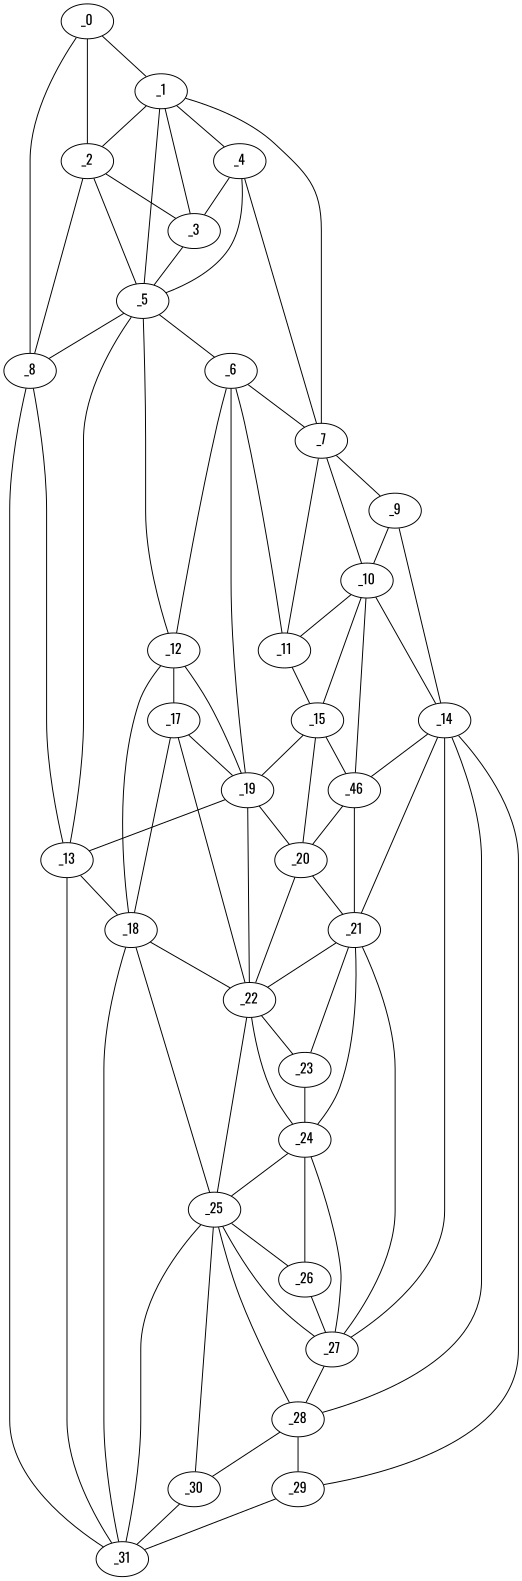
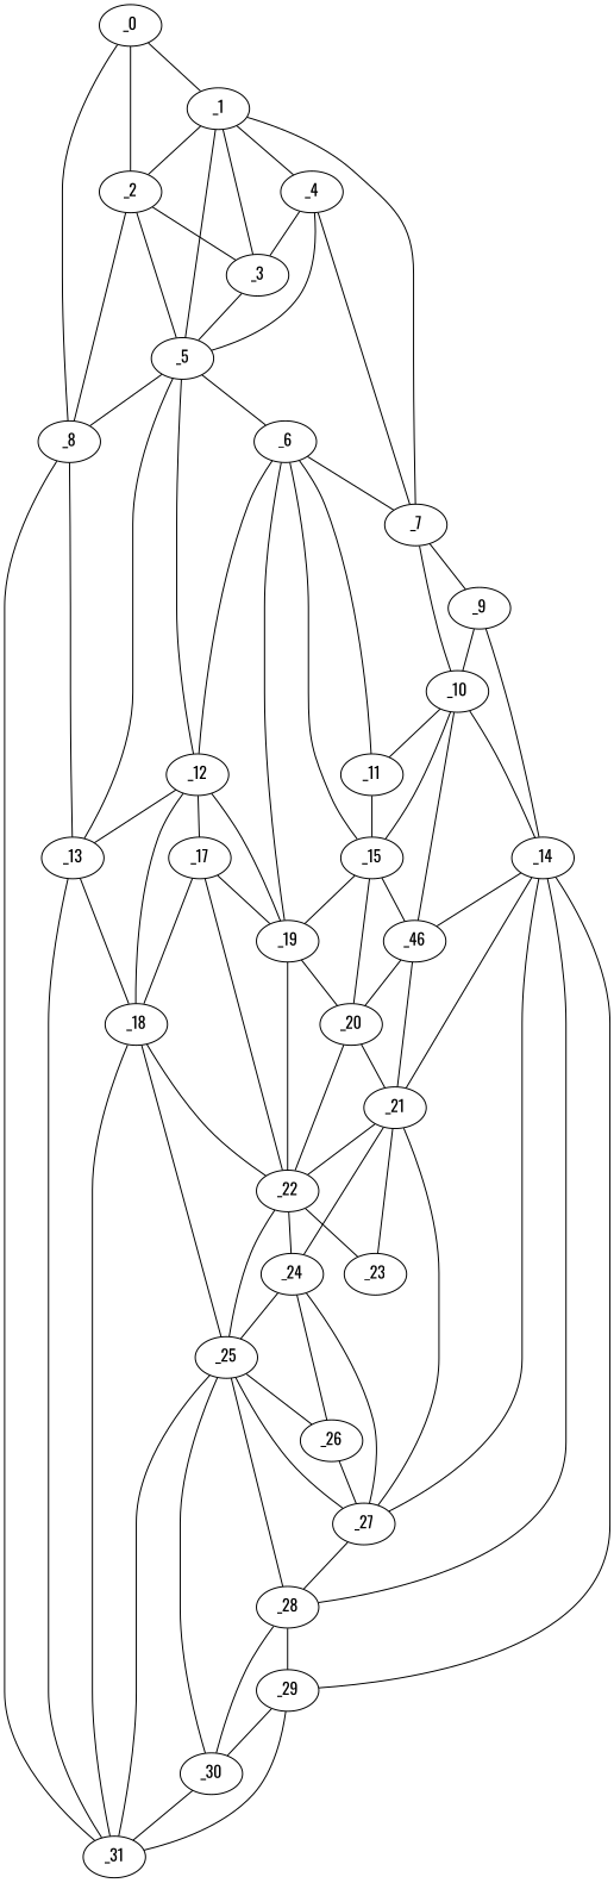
  graph {
    fontname=Oswald
    node [fontname=Oswald x=35 y=106]
    edge [fontname=Oswald valence=2]
    _0 [x=6]
    _1 [x=9 y=52]
    _2 [x=9 y=83]
    _8 [x=30]
    _3 [x=10 y=73]
    _4 [x=17 y=49]
    _5 [x=25 y=72]
    _7 [x=27 y=30]
    _13 [x=44 y=82]
    _31 [x=123 y=102]
    _6 [x=26 y=45]
    _12 [y=71]
    _9 [x=32 y=22]
    _11 [y=37]
    _10 [y=29]
    _14 [x=46 y=21]
    _18 [x=51 y=76]
    _15 [x=48 y=38]
    _19 [x=56 y=59]
    _17 [x=51 y=71]
    n21 [label=_46 x=50 y=31]
    _21 [x=70 y=36]
    _27 [x=106 y=50]
    _28 [x=112 y=52]
    _29 [x=119 y=55]
    _20 [x=58 y=37]
    _22 [x=75 y=57]
    _25 [x=92 y=58]
    _23 [x=81 y=45]
    _24 [x=90 y=48]
    _30 [x=119 y=75]
    _26 [x=96 y=50]
    _0 -- _1 [valence=1]
    _0 -- _2
    _0 -- _8 [valence=1]
    _1 -- _2 [valence=1]
    _1 -- _3
    _1 -- _4 [valence=1]
    _1 -- _5
    _1 -- _7
    _2 -- _8
    _2 -- _3
    _2 -- _5
    _8 -- _13
    _8 -- _31 [valence=1]
    _3 -- _5 [valence=1]
    _4 -- _3
    _4 -- _5
    _4 -- _7 [valence=1]
    _5 -- _8
    _5 -- _13 [valence=1]
    _5 -- _6 [valence=1]
    _5 -- _12 [valence=1]
    _7 -- _9
-   _7 -- _11 [valence=1]
    _7 -- _10
    _13 -- _31
    _13 -- _18
    _6 -- _7
    _6 -- _12
    _6 -- _11 [valence=1]
+   _6 -- _15
    _6 -- _19 [valence=1]
-   _19 -- _13
+   _12 -- _13
    _12 -- _18 [valence=1]
    _12 -- _19
    _12 -- _17
    _9 -- _10
    _9 -- _14 [valence=1]
    _11 -- _15
    _10 -- _11
    _10 -- _14 [valence=1]
    _10 -- _15
    _10 -- n21 [valence=1]
    _14 -- n21
    _14 -- _21 [valence=1]
    _14 -- _27
    _14 -- _28
    _14 -- _29 [valence=1]
    _18 -- _31
    _18 -- _22
    _18 -- _25
    _15 -- _19
    _15 -- n21
    _15 -- _20
    _19 -- _20
    _19 -- _22 [valence=1]
    _17 -- _18 [valence=1]
    _17 -- _19
    _17 -- _22 [valence=1]
    n21 -- _21
    n21 -- _20
    _21 -- _27
    _21 -- _22 [valence=1]
    _21 -- _23
    _21 -- _24
    _27 -- _28 [valence=1]
    _28 -- _29
    _28 -- _30
    _29 -- _31 [valence=1]
+   _29 -- _30
    _20 -- _21 [valence=1]
    _20 -- _22
    _22 -- _25 [valence=1]
    _22 -- _23
    _22 -- _24
    _25 -- _31
    _25 -- _27
    _25 -- _28
    _25 -- _30
    _25 -- _26 [valence=1]
-   _23 -- _24 [valence=1]
    _24 -- _27 [valence=1]
    _24 -- _25
    _24 -- _26
    _30 -- _31
    _26 -- _27
  }
